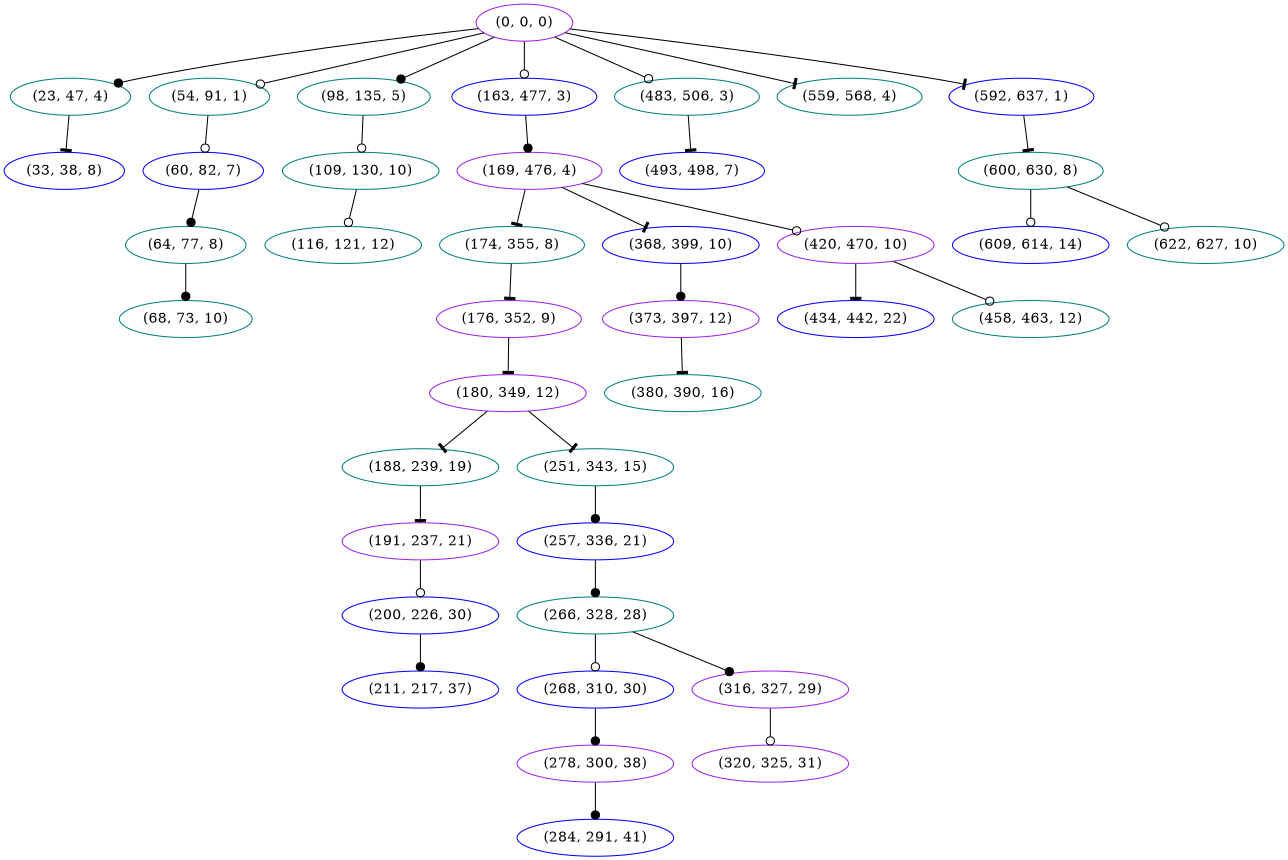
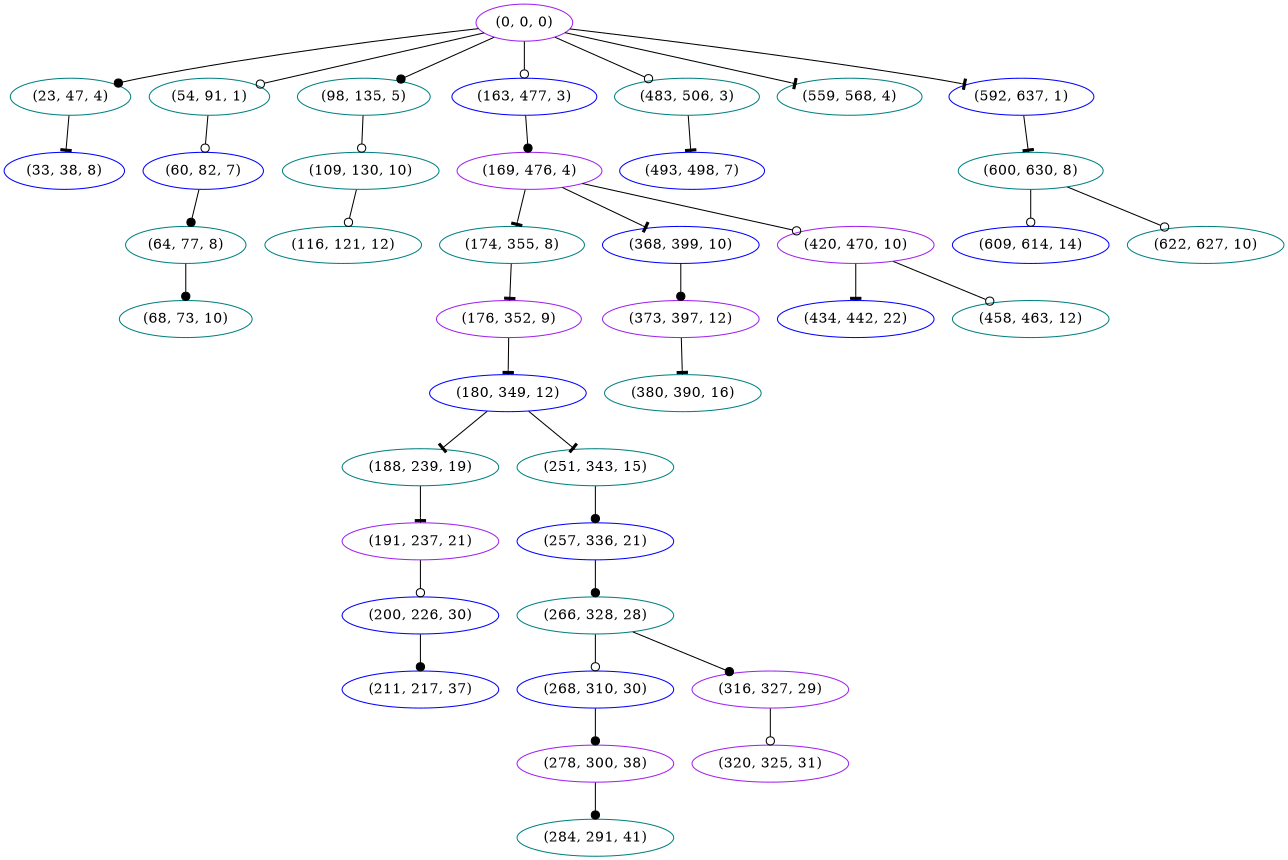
  digraph {
    node [color=teal]
    edge [arrowhead=tee]
    "(0, 0, 0)" [color=purple]
    "(23, 47, 4)"
    "(54, 91, 1)"
    "(98, 135, 5)"
    "(163, 477, 3)" [color=blue]
    "(483, 506, 3)"
    "(559, 568, 4)"
    "(592, 637, 1)" [color=blue]
    "(33, 38, 8)" [color=blue]
    "(60, 82, 7)" [color=blue]
    "(109, 130, 10)"
    "(169, 476, 4)" [color=purple]
    "(493, 498, 7)" [color=blue]
    "(600, 630, 8)"
    "(64, 77, 8)"
    "(68, 73, 10)"
    "(116, 121, 12)"
    "(174, 355, 8)"
    "(368, 399, 10)" [color=blue]
    "(420, 470, 10)" [color=purple]
    "(176, 352, 9)" [color=purple]
    "(373, 397, 12)" [color=purple]
    "(434, 442, 22)" [color=blue]
    "(458, 463, 12)"
-   "(180, 349, 12)" [color=purple]
+   "(180, 349, 12)" [color=blue]
    "(188, 239, 19)"
    "(251, 343, 15)"
    "(191, 237, 21)" [color=purple]
    "(257, 336, 21)" [color=blue]
    "(200, 226, 30)" [color=blue]
    "(211, 217, 37)" [color=blue]
    "(266, 328, 28)"
    "(268, 310, 30)" [color=blue]
    "(316, 327, 29)" [color=purple]
    "(278, 300, 38)" [color=purple]
    "(320, 325, 31)" [color=purple]
-   "(284, 291, 41)" [color=blue]
+   "(284, 291, 41)"
    "(380, 390, 16)"
    "(609, 614, 14)" [color=blue]
    "(622, 627, 10)"
    "(0, 0, 0)" -> "(23, 47, 4)" [arrowhead=dot]
    "(0, 0, 0)" -> "(54, 91, 1)" [arrowhead=odot]
    "(0, 0, 0)" -> "(98, 135, 5)" [arrowhead=dot]
    "(0, 0, 0)" -> "(163, 477, 3)" [arrowhead=odot]
    "(0, 0, 0)" -> "(483, 506, 3)" [arrowhead=odot]
    "(0, 0, 0)" -> "(559, 568, 4)"
    "(0, 0, 0)" -> "(592, 637, 1)"
    "(23, 47, 4)" -> "(33, 38, 8)"
    "(54, 91, 1)" -> "(60, 82, 7)" [arrowhead=odot]
    "(98, 135, 5)" -> "(109, 130, 10)" [arrowhead=odot]
    "(163, 477, 3)" -> "(169, 476, 4)" [arrowhead=dot]
    "(483, 506, 3)" -> "(493, 498, 7)"
    "(592, 637, 1)" -> "(600, 630, 8)"
    "(60, 82, 7)" -> "(64, 77, 8)" [arrowhead=dot]
    "(109, 130, 10)" -> "(116, 121, 12)" [arrowhead=odot]
    "(169, 476, 4)" -> "(174, 355, 8)"
    "(169, 476, 4)" -> "(368, 399, 10)"
    "(169, 476, 4)" -> "(420, 470, 10)" [arrowhead=odot]
    "(600, 630, 8)" -> "(609, 614, 14)" [arrowhead=odot]
    "(600, 630, 8)" -> "(622, 627, 10)" [arrowhead=odot]
    "(64, 77, 8)" -> "(68, 73, 10)" [arrowhead=dot]
    "(174, 355, 8)" -> "(176, 352, 9)"
    "(368, 399, 10)" -> "(373, 397, 12)" [arrowhead=dot]
    "(420, 470, 10)" -> "(434, 442, 22)"
    "(420, 470, 10)" -> "(458, 463, 12)" [arrowhead=odot]
    "(176, 352, 9)" -> "(180, 349, 12)"
    "(373, 397, 12)" -> "(380, 390, 16)"
    "(180, 349, 12)" -> "(188, 239, 19)"
    "(180, 349, 12)" -> "(251, 343, 15)"
    "(188, 239, 19)" -> "(191, 237, 21)"
    "(251, 343, 15)" -> "(257, 336, 21)" [arrowhead=dot]
    "(191, 237, 21)" -> "(200, 226, 30)" [arrowhead=odot]
    "(257, 336, 21)" -> "(266, 328, 28)" [arrowhead=dot]
    "(200, 226, 30)" -> "(211, 217, 37)" [arrowhead=dot]
    "(266, 328, 28)" -> "(268, 310, 30)" [arrowhead=odot]
    "(266, 328, 28)" -> "(316, 327, 29)" [arrowhead=dot]
    "(268, 310, 30)" -> "(278, 300, 38)" [arrowhead=dot]
    "(316, 327, 29)" -> "(320, 325, 31)" [arrowhead=odot]
    "(278, 300, 38)" -> "(284, 291, 41)" [arrowhead=dot]
  }
